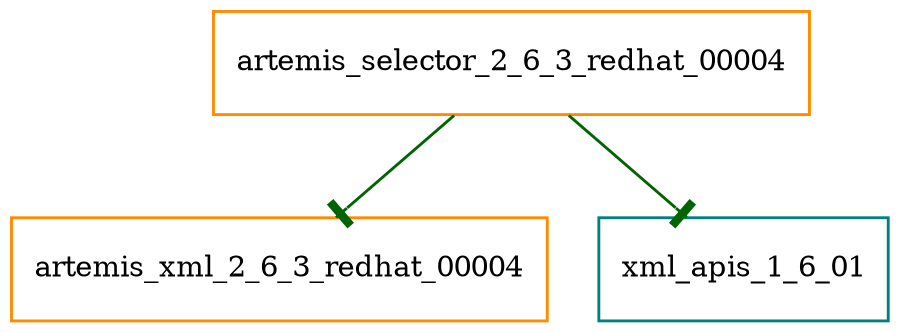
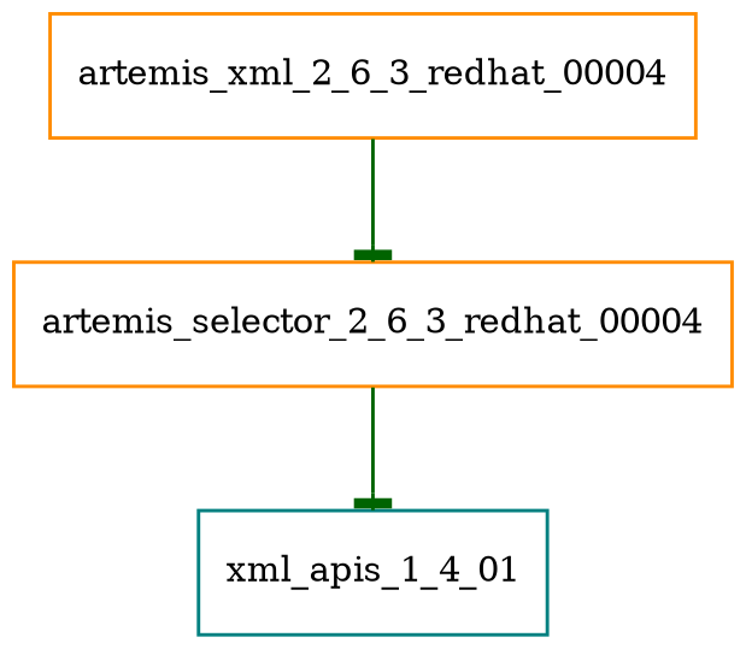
  digraph {
    node [color=darkorange fontsize=10.0 shape=box]
    edge [arrowhead=tee color=darkgreen]
    n1 [label=artemis_xml_2_6_3_redhat_00004]
    artemis_selector_2_6_3_redhat_00004
-   xml_apis_1_4_01 [color=teal label=xml_apis_1_6_01]
-   artemis_selector_2_6_3_redhat_00004 -> n1
+   xml_apis_1_4_01 [color=teal]
+   n1 -> artemis_selector_2_6_3_redhat_00004
    artemis_selector_2_6_3_redhat_00004 -> xml_apis_1_4_01
  }
